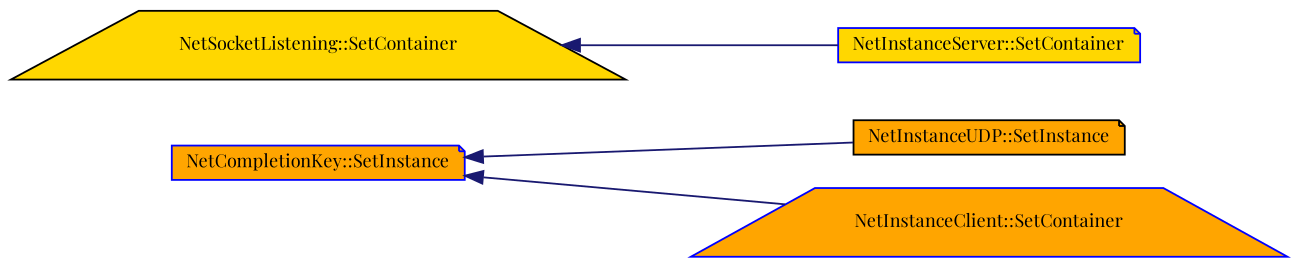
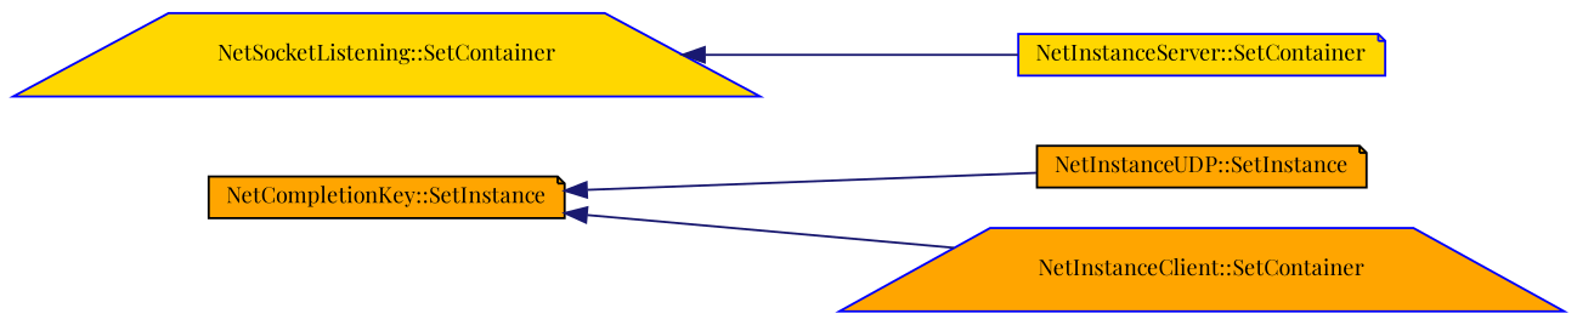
  digraph {
    fontname="Playfair Display"
    rankdir=LR
    node [color=blue fillcolor=orange fontname="Playfair Display" fontsize=10 shape=note style=filled]
    edge [color=midnightblue dir=back fontname="Playfair Display" fontsize=10 labelfontname=FreeSans labelfontsize=10 style=solid]
-   n1 [fontcolor=black height=0.2 label="NetCompletionKey::SetInstance" width=0.4]
+   n1 [color=black fontcolor=black height=0.2 label="NetCompletionKey::SetInstance" width=0.4]
    n2 [color=black height=0.2 label="NetInstanceUDP::SetInstance" width=0.4]
    n3 [height=0.2 label="NetInstanceClient::SetContainer" shape=trapezium width=0.4]
-   n4 [color=black fillcolor=gold height=0.2 label="NetSocketListening::SetContainer" shape=trapezium width=0.4]
+   n4 [fillcolor=gold height=0.2 label="NetSocketListening::SetContainer" shape=trapezium width=0.4]
    n5 [fillcolor=gold height=0.2 label="NetInstanceServer::SetContainer" width=0.4]
    n1 -> n2
    n1 -> n3
    n4 -> n5
  }
